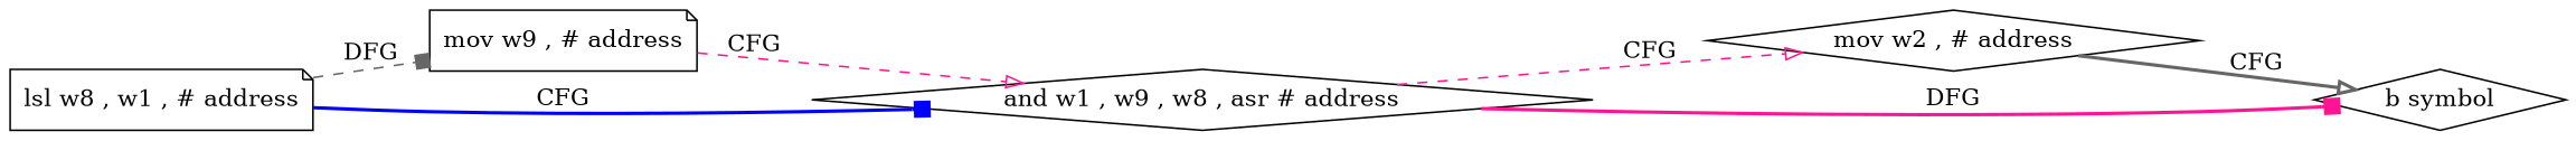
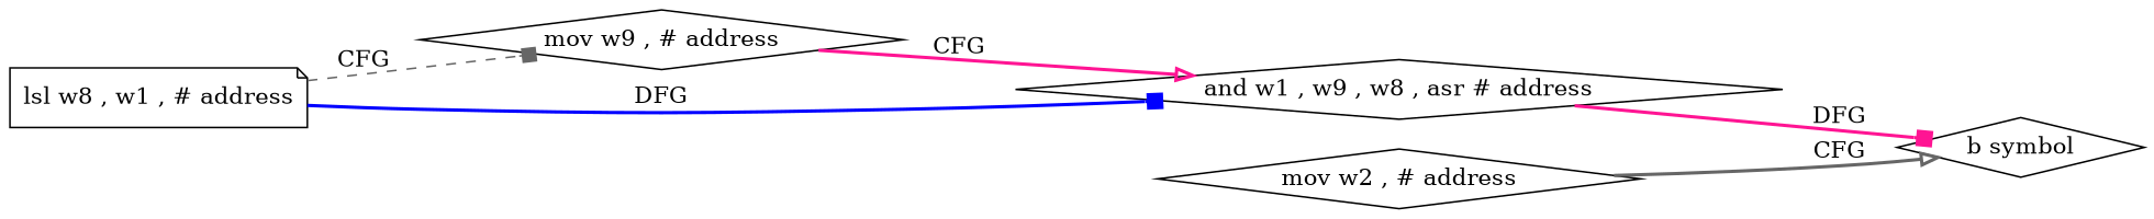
  digraph {
    rankdir=LR
    node [shape=diamond]
    edge [arrowhead=box color=deeppink style=bold]
    n1 [label="lsl w8 , w1 , # address" shape=note]
-   n2 [label="mov w9 , # address" shape=note]
+   n2 [label="mov w9 , # address"]
    n3 [label="and w1 , w9 , w8 , asr # address"]
    n4 [label="mov w2 , # address"]
    n5 [label="b symbol"]
-   n1 -> n2 [color=gray40 label=DFG style=dashed]
-   n1 -> n3 [color=blue label=CFG]
-   n2 -> n3 [arrowhead=onormal label=CFG style=dashed]
-   n3 -> n4 [arrowhead=onormal label=CFG style=dashed]
+   n1 -> n2 [color=gray40 label=CFG style=dashed]
+   n1 -> n3 [color=blue label=DFG]
+   n2 -> n3 [arrowhead=onormal label=CFG]
    n3 -> n5 [label=DFG]
    n4 -> n5 [arrowhead=onormal color=gray40 label=CFG]
  }
